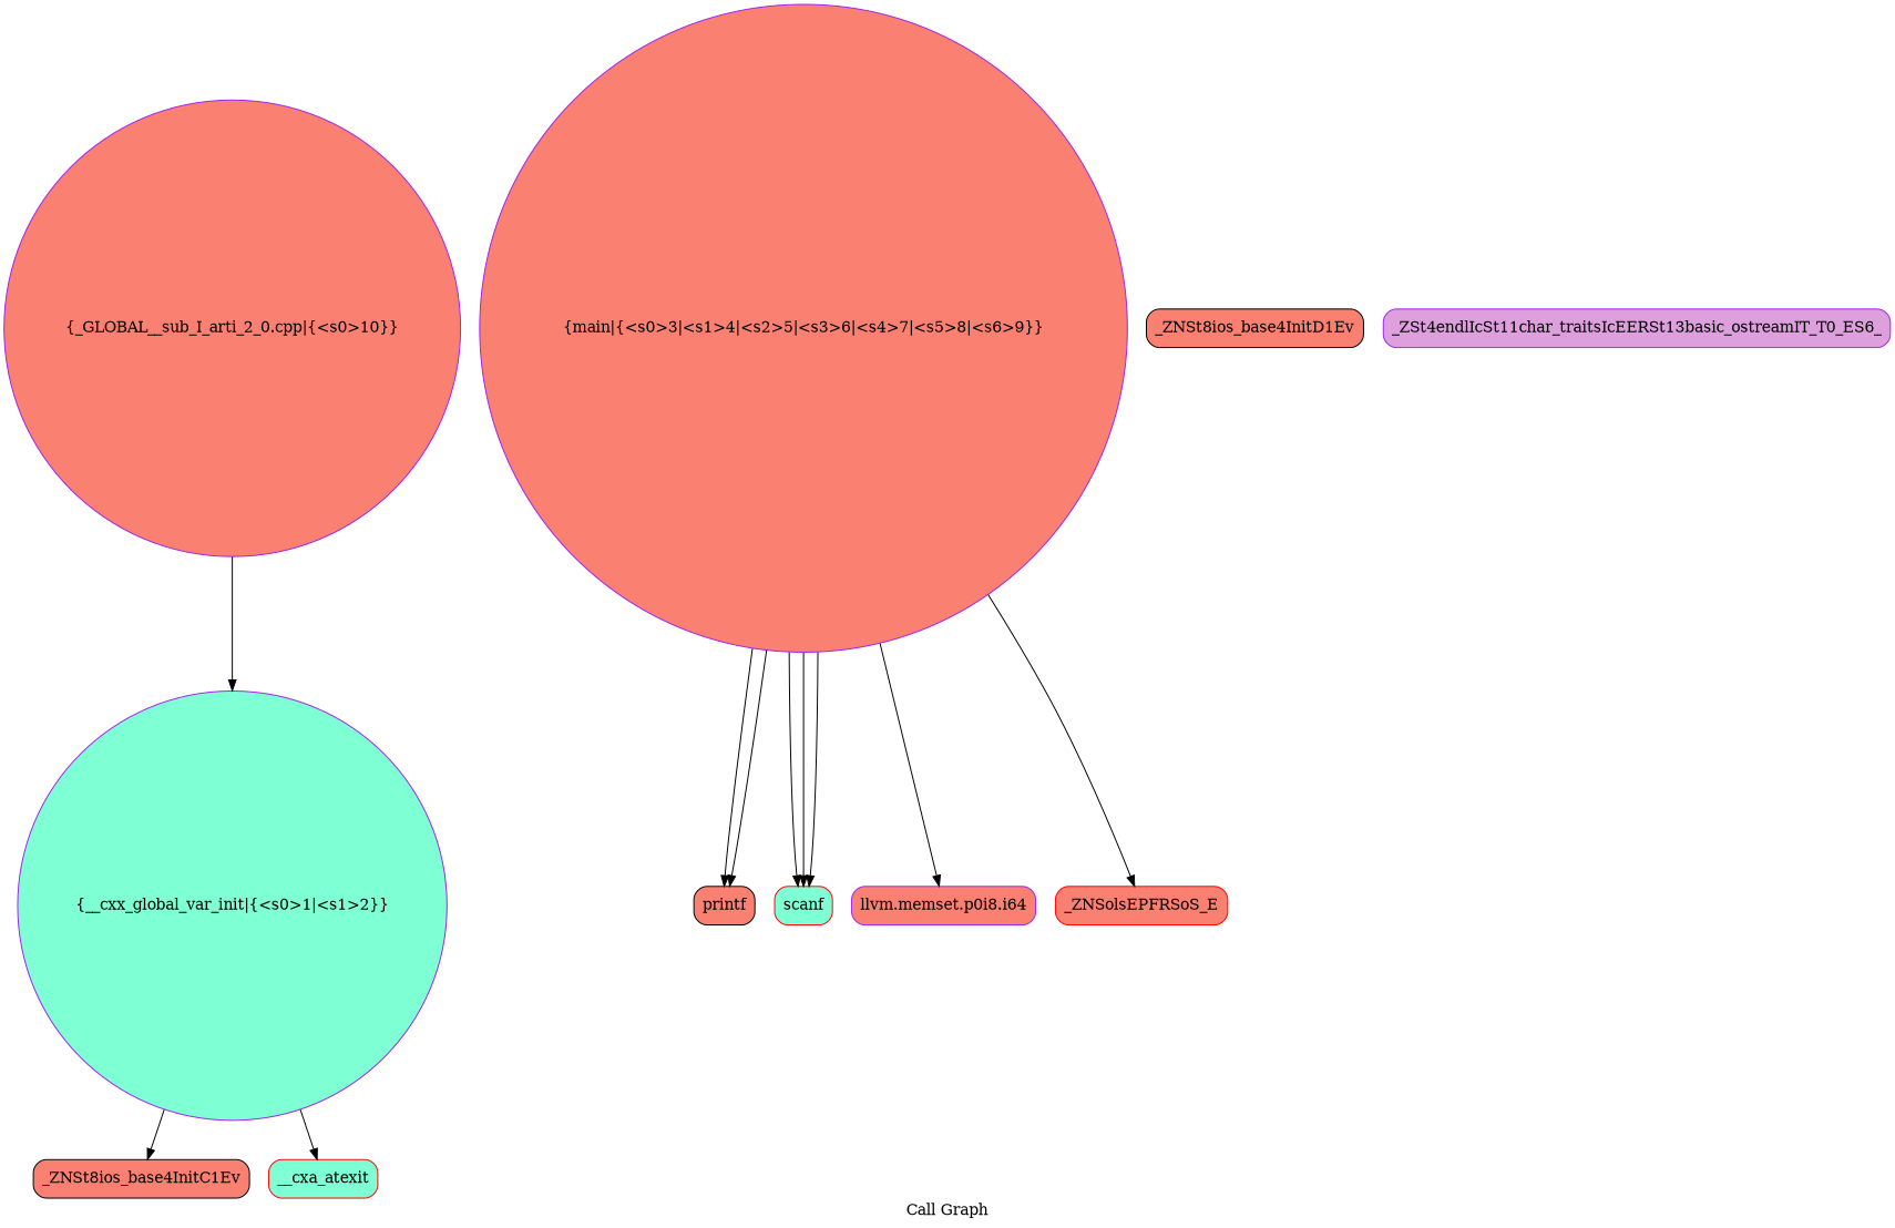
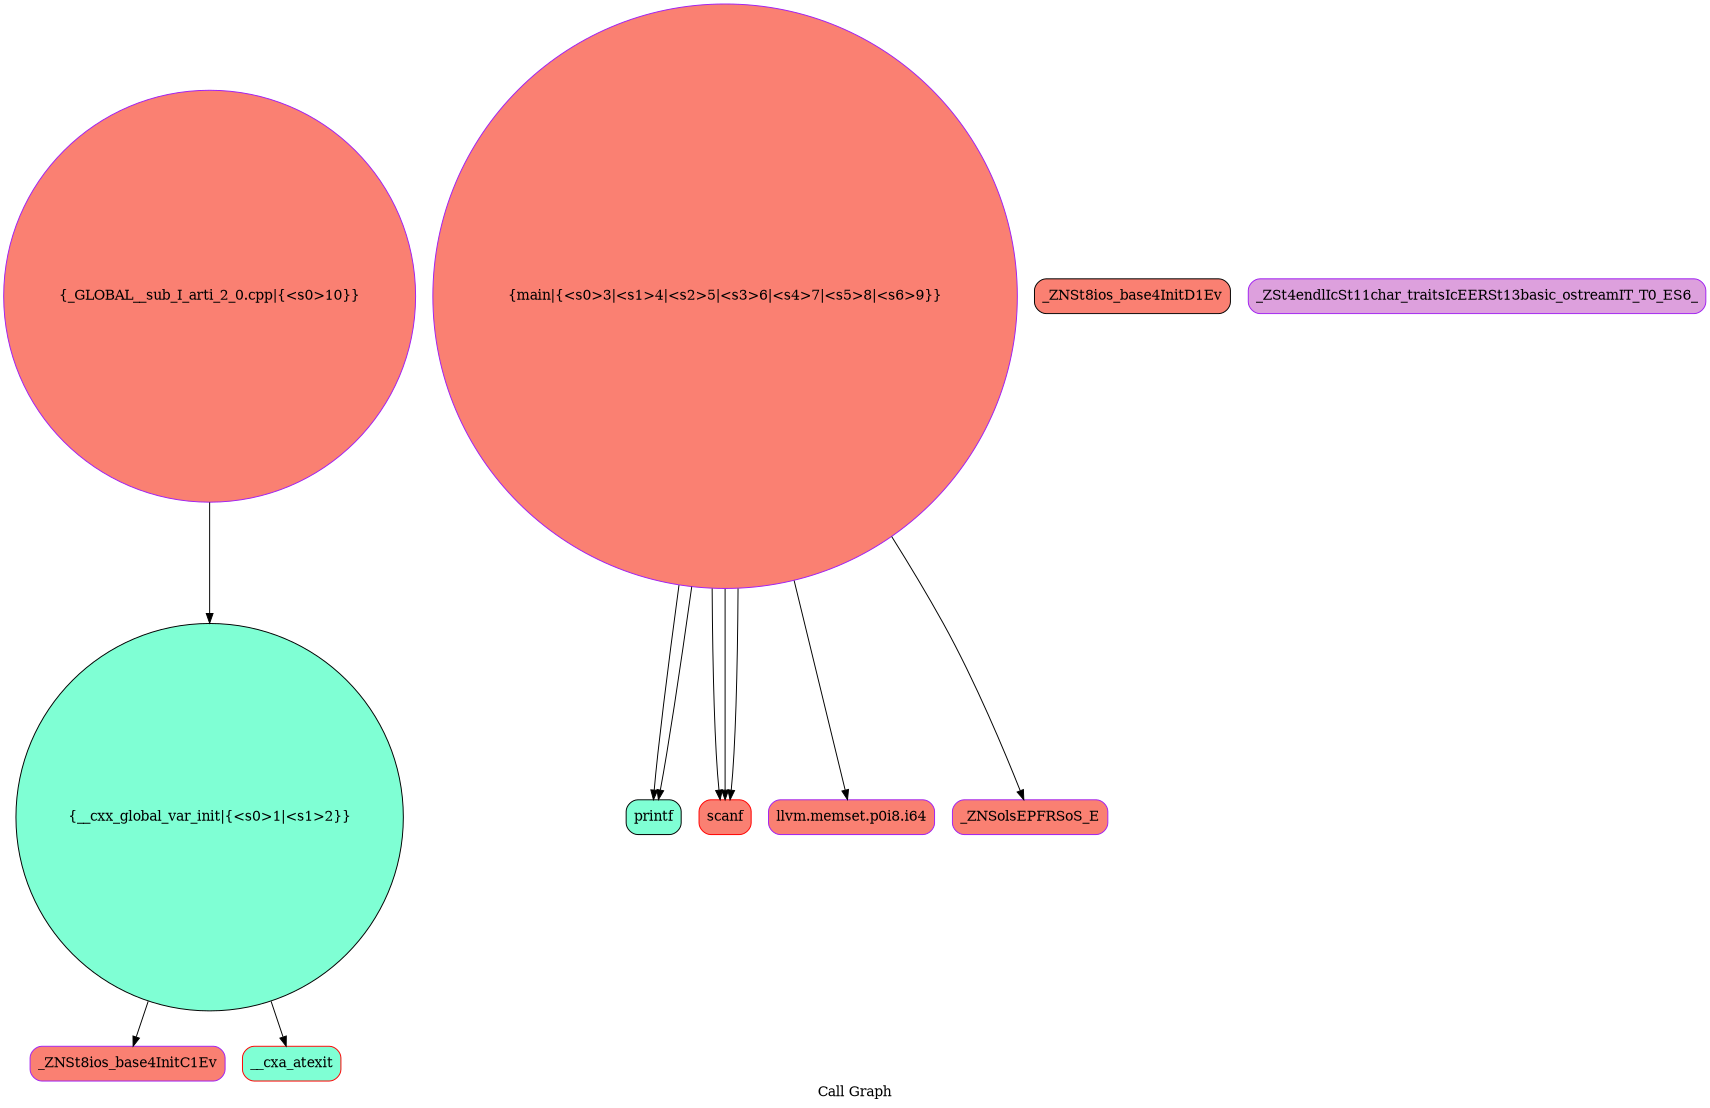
  digraph {
    label="Call Graph"
    node [color=purple fillcolor=salmon shape=Mrecord style=filled]
    edge [color=black tailport=s0]
-   n1 [fillcolor=aquamarine label="{__cxx_global_var_init|{<s0>1|<s1>2}}" shape=circle]
-   n2 [color=black label="{_ZNSt8ios_base4InitC1Ev}"]
+   n1 [color=black fillcolor=aquamarine label="{__cxx_global_var_init|{<s0>1|<s1>2}}" shape=circle]
+   n2 [label="{_ZNSt8ios_base4InitC1Ev}"]
    n3 [color=red fillcolor=aquamarine label="{__cxa_atexit}"]
-   n4 [color=black label="{printf}"]
+   n4 [color=black fillcolor=aquamarine label="{printf}"]
    n5 [color=black label="{_ZNSt8ios_base4InitD1Ev}"]
    n6 [fillcolor=plum label="{_ZSt4endlIcSt11char_traitsIcEERSt13basic_ostreamIT_T0_ES6_}"]
    n7 [label="{main|{<s0>3|<s1>4|<s2>5|<s3>6|<s4>7|<s5>8|<s6>9}}" shape=circle]
-   n8 [color=red fillcolor=aquamarine label="{scanf}"]
+   n8 [color=red label="{scanf}"]
    n9 [label="{llvm.memset.p0i8.i64}"]
-   n10 [color=red label="{_ZNSolsEPFRSoS_E}"]
+   n10 [label="{_ZNSolsEPFRSoS_E}"]
    n11 [label="{_GLOBAL__sub_I_arti_2_0.cpp|{<s0>10}}" shape=circle]
    n1 -> n2
    n1 -> n3 [tailport=s1]
    n7 -> n4 [tailport=s4]
    n7 -> n4 [tailport=s5]
    n7 -> n8
    n7 -> n8 [tailport=s1]
    n7 -> n8 [tailport=s2]
    n7 -> n9 [tailport=s3]
    n7 -> n10 [tailport=s6]
    n11 -> n1
  }
